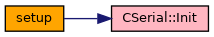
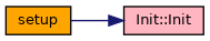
  digraph {
    rankdir=RL
    fontname="DejaVu Sans"
    node [color=black fontname="DejaVu Sans" fontsize=10 shape=record style=filled]
-   n1 [fillcolor=lightpink fontcolor=black height=0.2 label="CSerial::Init" width=0.4]
+   n1 [fillcolor=lightpink fontcolor=black height=0.2 label="Init::Init" width=0.4]
    n2 [height=0.2 label=setup width=0.4 fillcolor=orange]
    n1 -> n2 [color=midnightblue dir=back fontname="DejaVu Sans" fontsize=10 labelfontname=Helvetica labelfontsize=10 style=solid]
  }
